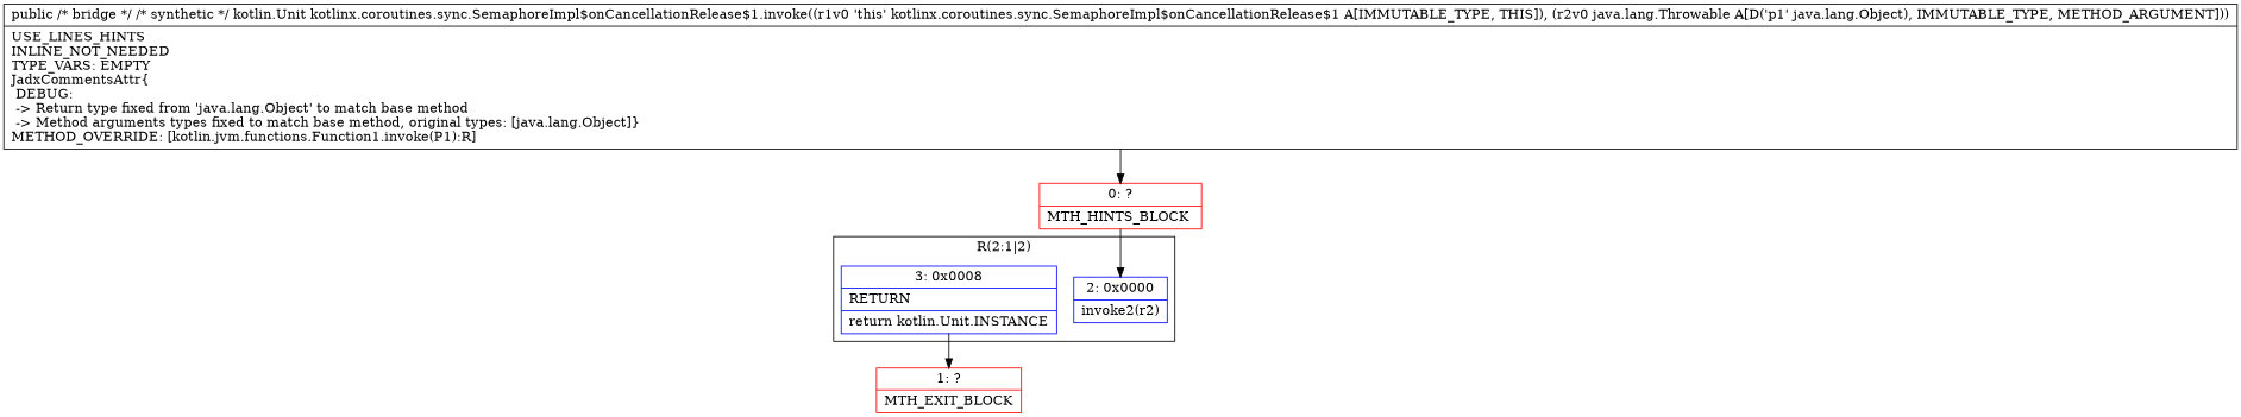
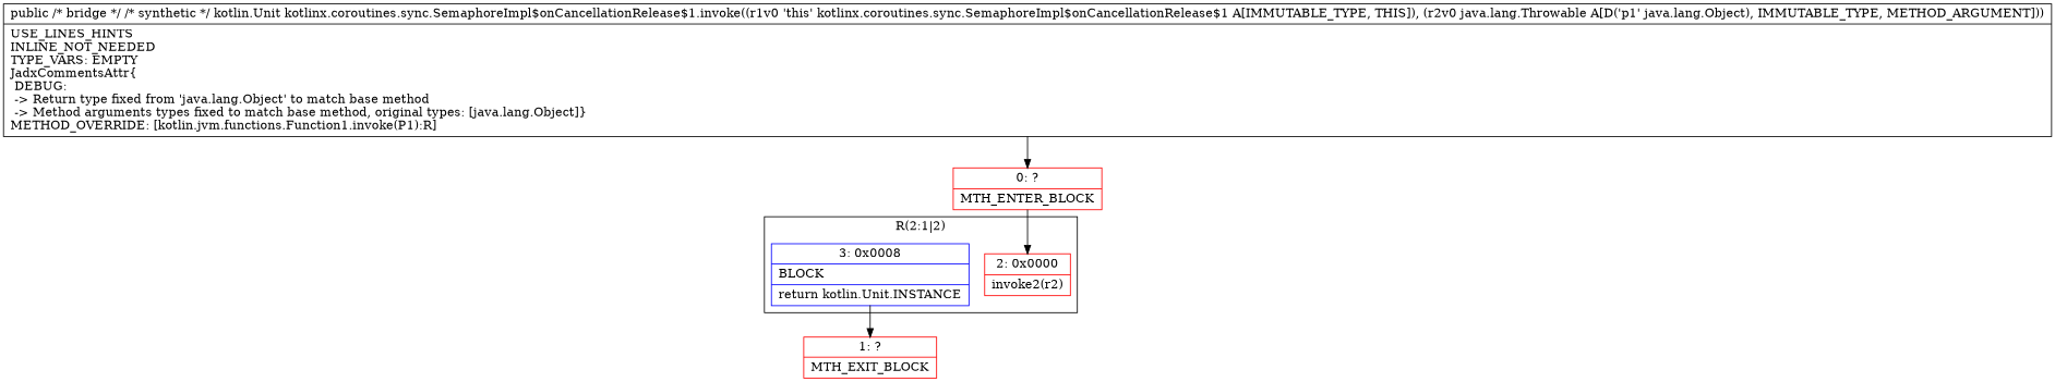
  digraph {
    node [color=blue shape=record]
-   n1 [label="{2\:\ 0x0000|invoke2(r2)\l}"]
-   n2 [label="{3\:\ 0x0008|RETURN\l|return kotlin.Unit.INSTANCE\l}"]
+   n1 [color=red label="{2\:\ 0x0000|invoke2(r2)\l}"]
+   n2 [label="{3\:\ 0x0008|BLOCK\l|return kotlin.Unit.INSTANCE\l}"]
    n3 [color=red label="{1\:\ ?|MTH_EXIT_BLOCK\l}"]
-   n4 [color=red label="{0\:\ ?|MTH_HINTS_BLOCK\l}"]
+   n4 [color=red label="{0\:\ ?|MTH_ENTER_BLOCK\l}"]
    n5 [label="{public \/* bridge *\/ \/* synthetic *\/ kotlin.Unit kotlinx.coroutines.sync.SemaphoreImpl$onCancellationRelease$1.invoke((r1v0 'this' kotlinx.coroutines.sync.SemaphoreImpl$onCancellationRelease$1 A[IMMUTABLE_TYPE, THIS]), (r2v0 java.lang.Throwable A[D('p1' java.lang.Object), IMMUTABLE_TYPE, METHOD_ARGUMENT]))  | USE_LINES_HINTS\lINLINE_NOT_NEEDED\lTYPE_VARS: EMPTY\lJadxCommentsAttr\{\l DEBUG: \l \-\> Return type fixed from 'java.lang.Object' to match base method\l \-\> Method arguments types fixed to match base method, original types: [java.lang.Object]\}\lMETHOD_OVERRIDE: [kotlin.jvm.functions.Function1.invoke(P1):R]\l}" color=""]
    subgraph cluster_1 {
      label="R(2:1|2)"
      n1
      n2
    }
    n2 -> n3
    n4 -> n1
    n5 -> n4
  }
